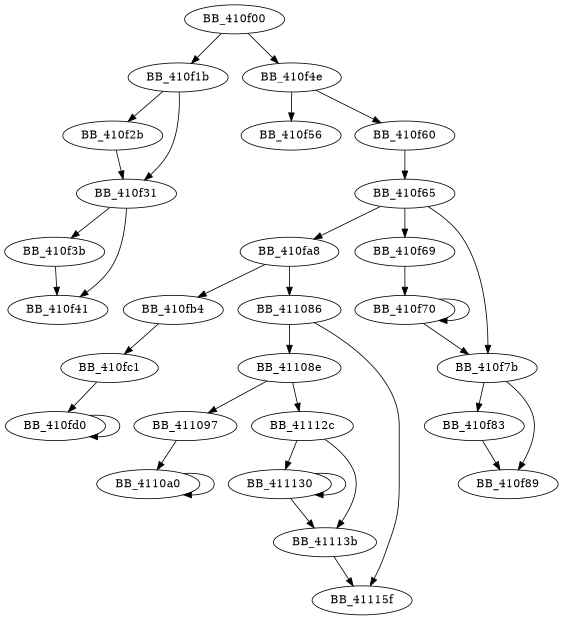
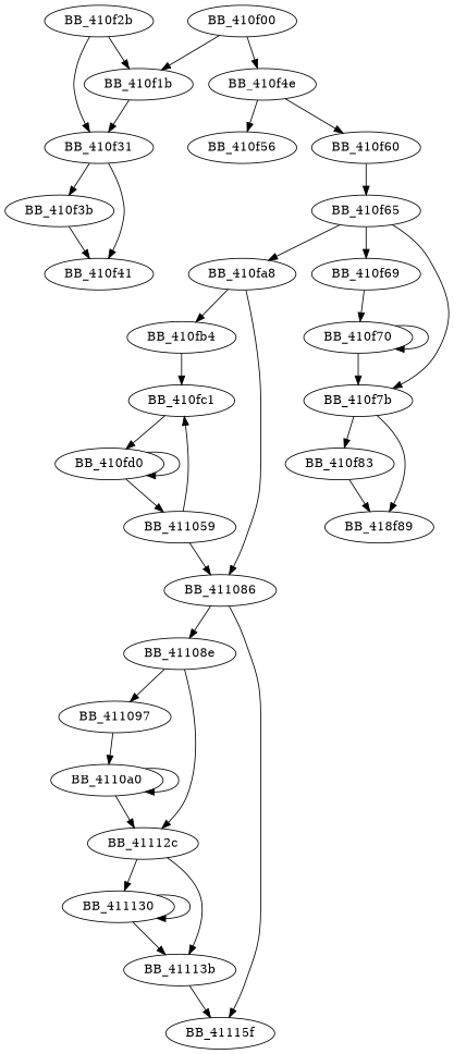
  digraph {
    BB_410f00
    BB_410f1b
    BB_410f4e
    BB_410f2b
    BB_410f31
    BB_410f56
    BB_410f60
    BB_410f3b
    BB_410f41
    BB_410f65
    BB_410fa8
    BB_410f69
    BB_410f7b
    BB_410fb4
    BB_411086
    BB_410f70
    BB_410f83
-   BB_410f89
+   BB_410f89 [label=BB_418f89]
    BB_410fc1
    BB_41108e
    BB_41115f
    BB_410fd0
    BB_411097
    BB_41112c
+   BB_411059
    BB_4110a0
    BB_411130
    BB_41113b
    BB_410f00 -> BB_410f1b
    BB_410f00 -> BB_410f4e
-   BB_410f1b -> BB_410f2b
+   BB_410f2b -> BB_410f1b
    BB_410f1b -> BB_410f31
    BB_410f4e -> BB_410f56
    BB_410f4e -> BB_410f60
    BB_410f2b -> BB_410f31
    BB_410f31 -> BB_410f3b
    BB_410f31 -> BB_410f41
    BB_410f60 -> BB_410f65
    BB_410f3b -> BB_410f41
    BB_410f65 -> BB_410fa8
    BB_410f65 -> BB_410f69
    BB_410f65 -> BB_410f7b
    BB_410fa8 -> BB_410fb4
    BB_410fa8 -> BB_411086
    BB_410f69 -> BB_410f70
    BB_410f7b -> BB_410f83
    BB_410f7b -> BB_410f89
    BB_410fb4 -> BB_410fc1
    BB_411086 -> BB_41108e
    BB_411086 -> BB_41115f
    BB_410f70 -> BB_410f7b
    BB_410f70 -> BB_410f70
    BB_410f83 -> BB_410f89
    BB_410fc1 -> BB_410fd0
    BB_41108e -> BB_411097
    BB_41108e -> BB_41112c
    BB_410fd0 -> BB_410fd0
+   BB_410fd0 -> BB_411059
    BB_411097 -> BB_4110a0
    BB_41112c -> BB_411130
    BB_41112c -> BB_41113b
+   BB_411059 -> BB_411086
+   BB_411059 -> BB_410fc1
+   BB_4110a0 -> BB_41112c
    BB_4110a0 -> BB_4110a0
    BB_411130 -> BB_411130
    BB_411130 -> BB_41113b
    BB_41113b -> BB_41115f
  }
